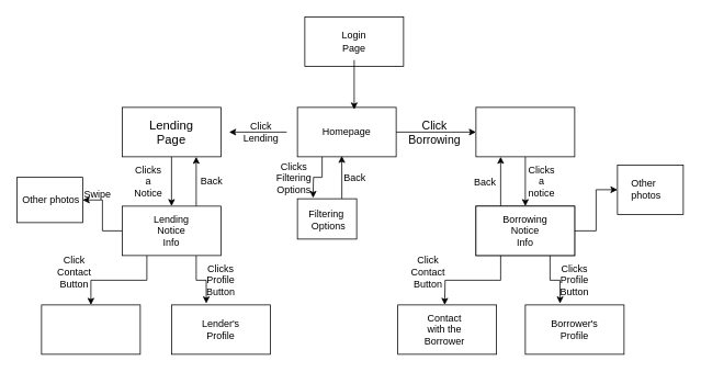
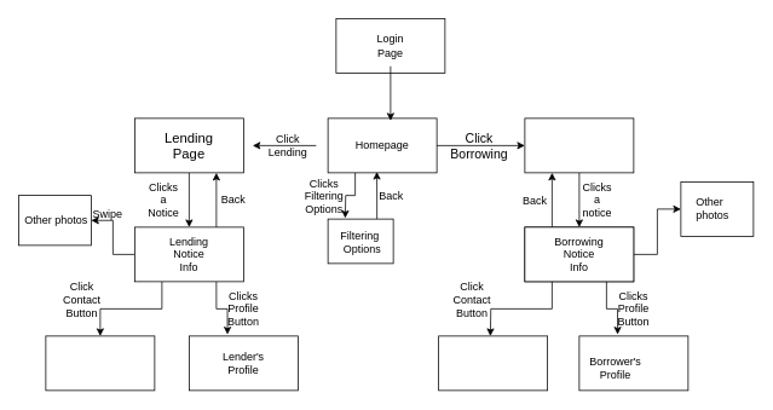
  <mxCell id="0" />
  <mxCell id="1" parent="0" />
  <mxCell id="2" value="" style="rounded=0;whiteSpace=wrap;html=1;" vertex="1" parent="1"><mxGeometry x="483" y="370" width="120" height="60" as="geometry" /></mxCell>
  <mxCell id="3" value="Click Lending" style="text;html=1;strokeColor=none;fillColor=none;align=center;verticalAlign=middle;whiteSpace=wrap;rounded=0;" vertex="1" parent="1"><mxGeometry x="297" y="150" width="40" height="20" as="geometry" /></mxCell>
  <mxCell id="4" style="edgeStyle=orthogonalEdgeStyle;rounded=0;orthogonalLoop=1;jettySize=auto;html=1;exitX=0.25;exitY=1;exitDx=0;exitDy=0;" edge="1" parent="1" source="5"><mxGeometry relative="1" as="geometry"><mxPoint x="380" y="240" as="targetPoint" /></mxGeometry></mxCell>
  <mxCell id="5" value="" style="rounded=0;whiteSpace=wrap;html=1;" vertex="1" parent="1"><mxGeometry x="361" y="130" width="120" height="60" as="geometry" /></mxCell>
  <mxCell id="6" value="Homepage" style="text;html=1;strokeColor=none;fillColor=none;align=center;verticalAlign=middle;whiteSpace=wrap;rounded=0;" vertex="1" parent="1"><mxGeometry x="391" y="145" width="60" height="30" as="geometry" /></mxCell>
  <mxCell id="7" value="" style="endArrow=classic;html=1;" edge="1" parent="1" target="9"><mxGeometry width="50" height="50" relative="1" as="geometry"><mxPoint x="481" y="160" as="sourcePoint" /><mxPoint x="561" y="160" as="targetPoint" /></mxGeometry></mxCell>
  <mxCell id="8" style="edgeStyle=orthogonalEdgeStyle;rounded=0;orthogonalLoop=1;jettySize=auto;html=1;exitX=0.5;exitY=1;exitDx=0;exitDy=0;entryX=0.5;entryY=0;entryDx=0;entryDy=0;" edge="1" parent="1" source="9" target="26"><mxGeometry relative="1" as="geometry" /></mxCell>
  <mxCell id="9" value="" style="rounded=0;whiteSpace=wrap;html=1;" vertex="1" parent="1"><mxGeometry x="578" y="130" width="120" height="60" as="geometry" /></mxCell>
  <mxCell id="10" style="edgeStyle=orthogonalEdgeStyle;rounded=0;orthogonalLoop=1;jettySize=auto;html=1;exitX=0.5;exitY=1;exitDx=0;exitDy=0;entryX=0.5;entryY=0;entryDx=0;entryDy=0;" edge="1" parent="1" source="11" target="23"><mxGeometry relative="1" as="geometry" /></mxCell>
  <mxCell id="11" value="" style="rounded=0;whiteSpace=wrap;html=1;" vertex="1" parent="1"><mxGeometry x="148" y="130" width="120" height="60" as="geometry" /></mxCell>
  <mxCell id="12" value="" style="endArrow=classic;html=1;" edge="1" parent="1"><mxGeometry width="50" height="50" relative="1" as="geometry"><mxPoint x="348" y="160" as="sourcePoint" /><mxPoint x="278" y="160" as="targetPoint" /></mxGeometry></mxCell>
  <mxCell id="13" value="&lt;font style=&quot;font-size: 15px&quot;&gt;Lending Page&lt;/font&gt;" style="text;html=1;strokeColor=none;fillColor=none;align=center;verticalAlign=middle;whiteSpace=wrap;rounded=0;" vertex="1" parent="1"><mxGeometry x="188" y="150" width="40" height="20" as="geometry" /></mxCell>
  <mxCell id="14" value="&lt;font style=&quot;font-size: 14px&quot;&gt;Click&lt;br&gt;Borrowing&lt;br&gt;&lt;/font&gt;" style="text;html=1;strokeColor=none;fillColor=none;align=center;verticalAlign=middle;whiteSpace=wrap;rounded=0;" vertex="1" parent="1"><mxGeometry x="508" y="150" width="40" height="20" as="geometry" /></mxCell>
  <mxCell id="15" value="" style="endArrow=classic;html=1;" edge="1" parent="1" target="16"><mxGeometry width="50" height="50" relative="1" as="geometry"><mxPoint x="422.5" y="70" as="sourcePoint" /><mxPoint x="422.5" y="130" as="targetPoint" /></mxGeometry></mxCell>
  <mxCell id="16" value="" style="rounded=0;whiteSpace=wrap;html=1;" vertex="1" parent="1"><mxGeometry x="370" y="20" width="120" height="60" as="geometry" /></mxCell>
  <mxCell id="17" value="Login Page" style="text;html=1;strokeColor=none;fillColor=none;align=center;verticalAlign=middle;whiteSpace=wrap;rounded=0;" vertex="1" parent="1"><mxGeometry x="410" y="40" width="40" height="20" as="geometry" /></mxCell>
  <mxCell id="18" value="" style="endArrow=classic;html=1;" edge="1" parent="1"><mxGeometry width="50" height="50" relative="1" as="geometry"><mxPoint x="430" y="72.5" as="sourcePoint" /><mxPoint x="430" y="132.5" as="targetPoint" /></mxGeometry></mxCell>
  <mxCell id="19" style="edgeStyle=orthogonalEdgeStyle;rounded=0;orthogonalLoop=1;jettySize=auto;html=1;exitX=0.75;exitY=0;exitDx=0;exitDy=0;entryX=0.75;entryY=1;entryDx=0;entryDy=0;" edge="1" parent="1" source="23" target="11"><mxGeometry relative="1" as="geometry" /></mxCell>
  <mxCell id="20" style="edgeStyle=orthogonalEdgeStyle;rounded=0;orthogonalLoop=1;jettySize=auto;html=1;exitX=0.25;exitY=1;exitDx=0;exitDy=0;entryX=0.5;entryY=0;entryDx=0;entryDy=0;" edge="1" parent="1" source="23" target="29"><mxGeometry relative="1" as="geometry" /></mxCell>
  <mxCell id="21" style="edgeStyle=orthogonalEdgeStyle;rounded=0;orthogonalLoop=1;jettySize=auto;html=1;exitX=0.75;exitY=1;exitDx=0;exitDy=0;entryX=0.352;entryY=-0.03;entryDx=0;entryDy=0;entryPerimeter=0;" edge="1" parent="1" source="23" target="31"><mxGeometry relative="1" as="geometry" /></mxCell>
  <mxCell id="22" style="edgeStyle=orthogonalEdgeStyle;rounded=0;orthogonalLoop=1;jettySize=auto;html=1;exitX=0;exitY=0.5;exitDx=0;exitDy=0;entryX=1;entryY=0.5;entryDx=0;entryDy=0;" edge="1" parent="1" source="23" target="52"><mxGeometry relative="1" as="geometry"><mxPoint x="110" y="290" as="targetPoint" /></mxGeometry></mxCell>
  <mxCell id="23" value="" style="rounded=0;whiteSpace=wrap;html=1;" vertex="1" parent="1"><mxGeometry x="148" y="250" width="120" height="60" as="geometry" /></mxCell>
  <mxCell id="24" value="Lending Notice Info" style="text;html=1;strokeColor=none;fillColor=none;align=center;verticalAlign=middle;whiteSpace=wrap;rounded=0;" vertex="1" parent="1"><mxGeometry x="188" y="270" width="40" height="20" as="geometry" /></mxCell>
  <mxCell id="25" value="Clicks a Notice" style="text;html=1;strokeColor=none;fillColor=none;align=center;verticalAlign=middle;whiteSpace=wrap;rounded=0;" vertex="1" parent="1"><mxGeometry x="160" y="210" width="40" height="20" as="geometry" /></mxCell>
  <mxCell id="26" value="" style="rounded=0;whiteSpace=wrap;html=1;" vertex="1" parent="1"><mxGeometry x="578" y="250" width="120" height="60" as="geometry" /></mxCell>
  <mxCell id="27" value="Borrowing Notice Info" style="text;html=1;strokeColor=none;fillColor=none;align=center;verticalAlign=middle;whiteSpace=wrap;rounded=0;" vertex="1" parent="1"><mxGeometry x="618" y="270" width="40" height="20" as="geometry" /></mxCell>
  <mxCell id="28" value="Clicks a notice" style="text;html=1;strokeColor=none;fillColor=none;align=center;verticalAlign=middle;whiteSpace=wrap;rounded=0;" vertex="1" parent="1"><mxGeometry x="638" y="210" width="40" height="20" as="geometry" /></mxCell>
  <mxCell id="29" value="" style="rounded=0;whiteSpace=wrap;html=1;" vertex="1" parent="1"><mxGeometry x="50" y="370" width="120" height="60" as="geometry" /></mxCell>
  <mxCell id="30" value="Back" style="text;html=1;strokeColor=none;fillColor=none;align=center;verticalAlign=middle;whiteSpace=wrap;rounded=0;" vertex="1" parent="1"><mxGeometry x="237" y="210" width="40" height="20" as="geometry" /></mxCell>
  <mxCell id="31" value="" style="rounded=0;whiteSpace=wrap;html=1;" vertex="1" parent="1"><mxGeometry x="208" y="370" width="120" height="60" as="geometry" /></mxCell>
  <mxCell id="32" value="Lender's Profile" style="text;html=1;strokeColor=none;fillColor=none;align=center;verticalAlign=middle;whiteSpace=wrap;rounded=0;" vertex="1" parent="1"><mxGeometry x="248" y="390" width="40" height="20" as="geometry" /></mxCell>
  <mxCell id="33" value="Click Contact Button" style="text;html=1;strokeColor=none;fillColor=none;align=center;verticalAlign=middle;whiteSpace=wrap;rounded=0;" vertex="1" parent="1"><mxGeometry x="70" y="320" width="40" height="20" as="geometry" /></mxCell>
  <mxCell id="34" value="Clicks Profile Button" style="text;html=1;strokeColor=none;fillColor=none;align=center;verticalAlign=middle;whiteSpace=wrap;rounded=0;" vertex="1" parent="1"><mxGeometry x="248" y="330" width="40" height="20" as="geometry" /></mxCell>
  <mxCell id="35" style="edgeStyle=orthogonalEdgeStyle;rounded=0;orthogonalLoop=1;jettySize=auto;html=1;exitX=0.25;exitY=1;exitDx=0;exitDy=0;entryX=0.5;entryY=0;entryDx=0;entryDy=0;" edge="1" parent="1" source="39"><mxGeometry relative="1" as="geometry"><mxPoint x="540" y="370" as="targetPoint" /></mxGeometry></mxCell>
  <mxCell id="36" style="edgeStyle=orthogonalEdgeStyle;rounded=0;orthogonalLoop=1;jettySize=auto;html=1;exitX=0.75;exitY=1;exitDx=0;exitDy=0;entryX=0.352;entryY=-0.03;entryDx=0;entryDy=0;entryPerimeter=0;" edge="1" parent="1" source="39" target="41"><mxGeometry relative="1" as="geometry" /></mxCell>
  <mxCell id="37" style="edgeStyle=orthogonalEdgeStyle;rounded=0;orthogonalLoop=1;jettySize=auto;html=1;exitX=0.25;exitY=0;exitDx=0;exitDy=0;entryX=0.25;entryY=1;entryDx=0;entryDy=0;" edge="1" parent="1" source="39" target="9"><mxGeometry relative="1" as="geometry" /></mxCell>
  <mxCell id="38" style="edgeStyle=orthogonalEdgeStyle;rounded=0;orthogonalLoop=1;jettySize=auto;html=1;exitX=1;exitY=0.5;exitDx=0;exitDy=0;entryX=0;entryY=0.5;entryDx=0;entryDy=0;" edge="1" parent="1" source="39" target="55"><mxGeometry relative="1" as="geometry" /></mxCell>
  <mxCell id="39" value="" style="rounded=0;whiteSpace=wrap;html=1;" vertex="1" parent="1"><mxGeometry x="578" y="250" width="120" height="60" as="geometry" /></mxCell>
  <mxCell id="40" value="Borrowing Notice Info" style="text;html=1;strokeColor=none;fillColor=none;align=center;verticalAlign=middle;whiteSpace=wrap;rounded=0;" vertex="1" parent="1"><mxGeometry x="618" y="270" width="40" height="20" as="geometry" /></mxCell>
  <mxCell id="41" value="" style="rounded=0;whiteSpace=wrap;html=1;" vertex="1" parent="1"><mxGeometry x="638" y="370" width="120" height="60" as="geometry" /></mxCell>
- <mxCell id="42" value="Contact with the Borrower" style="text;html=1;strokeColor=none;fillColor=none;align=center;verticalAlign=middle;whiteSpace=wrap;rounded=0;" vertex="1" parent="1"><mxGeometry x="520" y="390" width="40" height="20" as="geometry" /></mxCell>
- <mxCell id="43" value="Borrower's Profile" style="text;html=1;strokeColor=none;fillColor=none;align=center;verticalAlign=middle;whiteSpace=wrap;rounded=0;" vertex="1" parent="1"><mxGeometry x="678" y="390" width="40" height="20" as="geometry" /></mxCell>
+ <mxCell id="43" value="Borrower's Profile" style="text;html=1;strokeColor=none;fillColor=none;align=center;verticalAlign=middle;whiteSpace=wrap;rounded=0;" vertex="1" parent="1"><mxGeometry x="658" y="395" width="40" height="20" as="geometry" /></mxCell>
  <mxCell id="44" value="Click Contact Button" style="text;html=1;strokeColor=none;fillColor=none;align=center;verticalAlign=middle;whiteSpace=wrap;rounded=0;" vertex="1" parent="1"><mxGeometry x="500" y="320" width="40" height="20" as="geometry" /></mxCell>
  <mxCell id="45" value="Clicks Profile Button" style="text;html=1;strokeColor=none;fillColor=none;align=center;verticalAlign=middle;whiteSpace=wrap;rounded=0;" vertex="1" parent="1"><mxGeometry x="678" y="330" width="40" height="20" as="geometry" /></mxCell>
  <mxCell id="46" value="Back" style="text;html=1;resizable=0;points=[];autosize=1;align=left;verticalAlign=top;spacingTop=-4;" vertex="1" parent="1"><mxGeometry x="574" y="211" width="40" height="20" as="geometry" /></mxCell>
  <mxCell id="47" style="edgeStyle=orthogonalEdgeStyle;rounded=0;orthogonalLoop=1;jettySize=auto;html=1;exitX=0.75;exitY=0;exitDx=0;exitDy=0;entryX=0.449;entryY=0.982;entryDx=0;entryDy=0;entryPerimeter=0;" edge="1" parent="1" source="48" target="5"><mxGeometry relative="1" as="geometry" /></mxCell>
  <mxCell id="48" value="" style="rounded=0;whiteSpace=wrap;html=1;" vertex="1" parent="1"><mxGeometry x="361" y="241" width="72" height="49" as="geometry" /></mxCell>
  <mxCell id="49" value="Filtering&lt;br&gt;&amp;nbsp;Options" style="text;html=1;resizable=0;points=[];autosize=1;align=left;verticalAlign=top;spacingTop=-4;" vertex="1" parent="1"><mxGeometry x="373" y="250" width="60" height="30" as="geometry" /></mxCell>
  <mxCell id="50" value="Clicks Filtering Options" style="text;html=1;strokeColor=none;fillColor=none;align=center;verticalAlign=middle;whiteSpace=wrap;rounded=0;" vertex="1" parent="1"><mxGeometry x="337.2" y="205.5" width="40" height="20" as="geometry" /></mxCell>
  <mxCell id="51" value="Back" style="text;html=1;strokeColor=none;fillColor=none;align=center;verticalAlign=middle;whiteSpace=wrap;rounded=0;" vertex="1" parent="1"><mxGeometry x="411" y="205.5" width="40" height="20" as="geometry" /></mxCell>
  <mxCell id="52" value="" style="rounded=0;whiteSpace=wrap;html=1;" vertex="1" parent="1"><mxGeometry x="20" y="215" width="80" height="55" as="geometry" /></mxCell>
  <mxCell id="53" value="Other photos" style="text;html=1;resizable=0;points=[];autosize=1;align=left;verticalAlign=top;spacingTop=-4;" vertex="1" parent="1"><mxGeometry x="25" y="232.5" width="90" height="20" as="geometry" /></mxCell>
  <mxCell id="54" value="Swipe" style="text;html=1;resizable=0;points=[];autosize=1;align=left;verticalAlign=top;spacingTop=-4;" vertex="1" parent="1"><mxGeometry x="100" y="225.5" width="50" height="20" as="geometry" /></mxCell>
  <mxCell id="55" value="" style="rounded=0;whiteSpace=wrap;html=1;" vertex="1" parent="1"><mxGeometry x="750" y="200" width="80" height="60" as="geometry" /></mxCell>
  <mxCell id="56" value="Other &lt;br&gt;photos" style="text;html=1;resizable=0;points=[];autosize=1;align=left;verticalAlign=top;spacingTop=-4;" vertex="1" parent="1"><mxGeometry x="765" y="212.5" width="50" height="30" as="geometry" /></mxCell>
